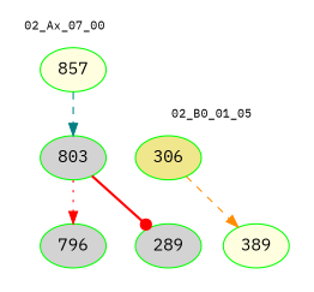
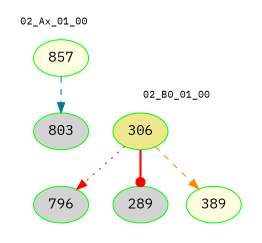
  digraph {
    fontname="IBM Plex Mono"
    node [color=green fillcolor=lightgrey fontname="IBM Plex Mono" style=filled]
    edge [arrowhead=normal color=red fontname="IBM Plex Mono" style=dashed]
    n1 [label=803]
    n2 [label=796]
    n3 [fillcolor=lightyellow label=857]
    n4 [fillcolor=khaki label=306]
    n5 [label=289]
    n6 [fillcolor=lightyellow label=389]
    subgraph cluster_1 {
      color=white
      fontsize=10
-     label="02_Ax_07_00"
+     label="02_Ax_01_00"
      n1
      n2
      n3
    }
    subgraph cluster_2 {
      color=white
      fontsize=10
-     label="02_B0_01_05"
+     label="02_B0_01_00"
      n4
      n5
      n6
    }
-   n1 -> n2 [style=dotted]
+   n4 -> n2 [style=dotted]
    n3 -> n1 [color=teal]
-   n1 -> n5 [arrowhead=dot style=bold]
+   n4 -> n5 [arrowhead=dot style=bold]
    n4 -> n6 [color=darkorange]
  }
